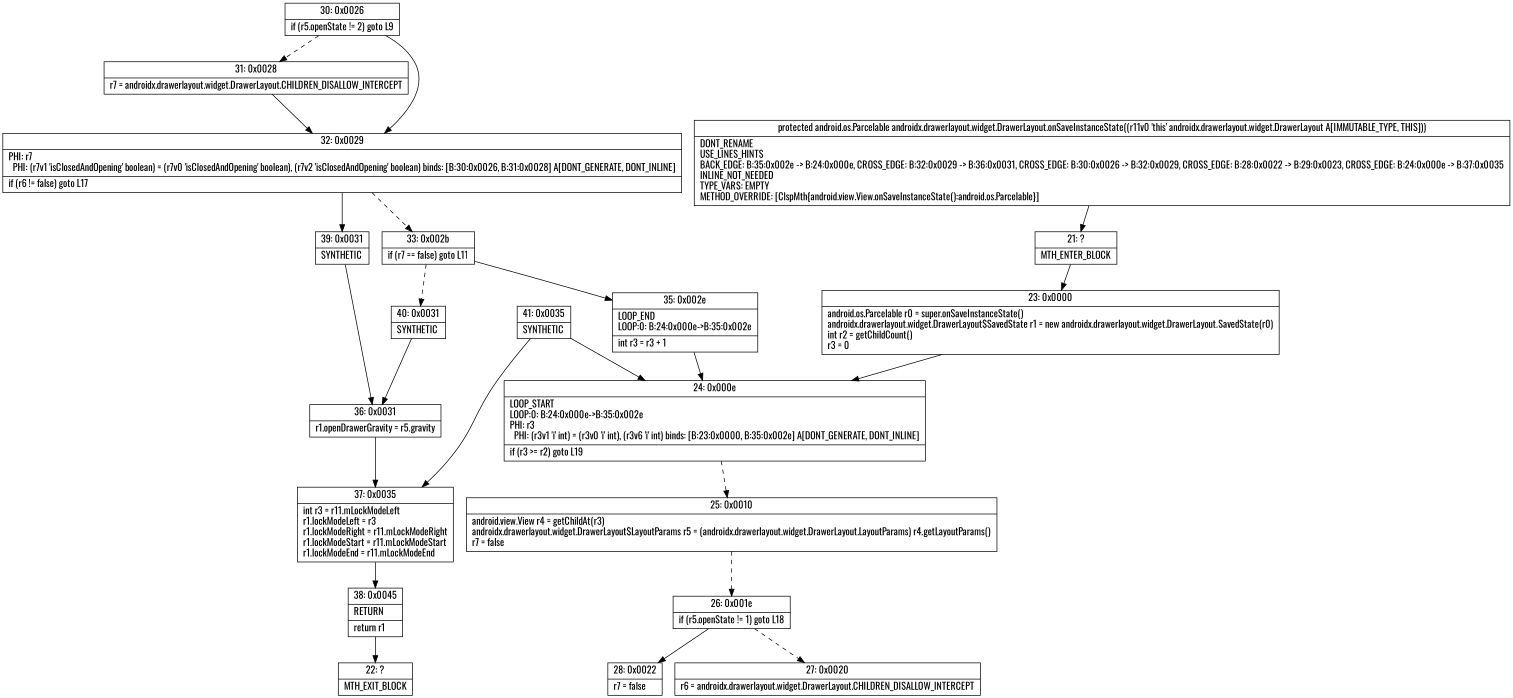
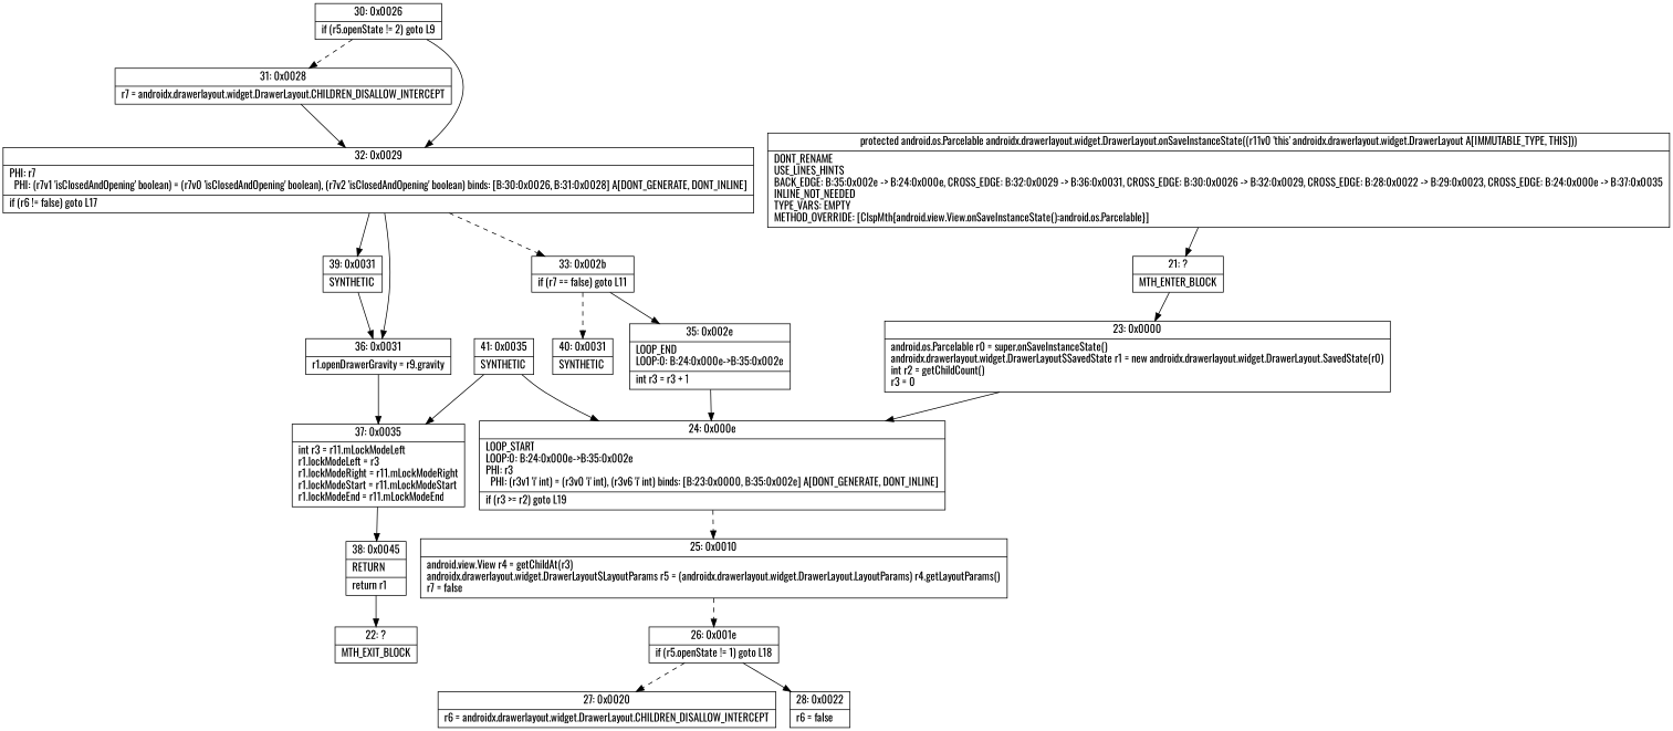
  digraph {
    fontname=Oswald
    node [fontname=Oswald shape=record]
    edge [fontname=Oswald]
    n1 [label="{21\:\ ?|MTH_ENTER_BLOCK\l}"]
    n2 [label="{23\:\ 0x0000|android.os.Parcelable r0 = super.onSaveInstanceState()\landroidx.drawerlayout.widget.DrawerLayout$SavedState r1 = new androidx.drawerlayout.widget.DrawerLayout.SavedState(r0)\lint r2 = getChildCount()\lr3 = 0\l}"]
    n3 [label="{24\:\ 0x000e|LOOP_START\lLOOP:0: B:24:0x000e\-\>B:35:0x002e\lPHI: r3 \l  PHI: (r3v1 'i' int) = (r3v0 'i' int), (r3v6 'i' int) binds: [B:23:0x0000, B:35:0x002e] A[DONT_GENERATE, DONT_INLINE]\l|if (r3 \>= r2) goto L19\l}"]
    n4 [label="{25\:\ 0x0010|android.view.View r4 = getChildAt(r3)\landroidx.drawerlayout.widget.DrawerLayout$LayoutParams r5 = (androidx.drawerlayout.widget.DrawerLayout.LayoutParams) r4.getLayoutParams()\lr7 = false\l}"]
    n5 [label="{26\:\ 0x001e|if (r5.openState != 1) goto L18\l}"]
    n6 [label="{41\:\ 0x0035|SYNTHETIC\l}"]
    n7 [label="{37\:\ 0x0035|int r3 = r11.mLockModeLeft\lr1.lockModeLeft = r3\lr1.lockModeRight = r11.mLockModeRight\lr1.lockModeStart = r11.mLockModeStart\lr1.lockModeEnd = r11.mLockModeEnd\l}"]
    n8 [label="{27\:\ 0x0020|r6 = androidx.drawerlayout.widget.DrawerLayout.CHILDREN_DISALLOW_INTERCEPT\l}"]
-   n9 [label="{28\:\ 0x0022|r7 = false\l}"]
+   n9 [label="{28\:\ 0x0022|r6 = false\l}"]
    n10 [label="{30\:\ 0x0026|if (r5.openState != 2) goto L9\l}"]
    n11 [label="{31\:\ 0x0028|r7 = androidx.drawerlayout.widget.DrawerLayout.CHILDREN_DISALLOW_INTERCEPT\l}"]
    n12 [label="{32\:\ 0x0029|PHI: r7 \l  PHI: (r7v1 'isClosedAndOpening' boolean) = (r7v0 'isClosedAndOpening' boolean), (r7v2 'isClosedAndOpening' boolean) binds: [B:30:0x0026, B:31:0x0028] A[DONT_GENERATE, DONT_INLINE]\l|if (r6 != false) goto L17\l}"]
    n13 [label="{33\:\ 0x002b|if (r7 == false) goto L11\l}"]
    n14 [label="{39\:\ 0x0031|SYNTHETIC\l}"]
    n15 [label="{35\:\ 0x002e|LOOP_END\lLOOP:0: B:24:0x000e\-\>B:35:0x002e\l|int r3 = r3 + 1\l}"]
    n16 [label="{40\:\ 0x0031|SYNTHETIC\l}"]
-   n17 [label="{36\:\ 0x0031|r1.openDrawerGravity = r5.gravity\l}"]
+   n17 [label="{36\:\ 0x0031|r1.openDrawerGravity = r9.gravity\l}"]
    n18 [label="{38\:\ 0x0045|RETURN\l|return r1\l}"]
    n19 [label="{22\:\ ?|MTH_EXIT_BLOCK\l}"]
    n20 [label="{protected android.os.Parcelable androidx.drawerlayout.widget.DrawerLayout.onSaveInstanceState((r11v0 'this' androidx.drawerlayout.widget.DrawerLayout A[IMMUTABLE_TYPE, THIS]))  | DONT_RENAME\lUSE_LINES_HINTS\lBACK_EDGE: B:35:0x002e \-\> B:24:0x000e, CROSS_EDGE: B:32:0x0029 \-\> B:36:0x0031, CROSS_EDGE: B:30:0x0026 \-\> B:32:0x0029, CROSS_EDGE: B:28:0x0022 \-\> B:29:0x0023, CROSS_EDGE: B:24:0x000e \-\> B:37:0x0035\lINLINE_NOT_NEEDED\lTYPE_VARS: EMPTY\lMETHOD_OVERRIDE: [ClspMth\{android.view.View.onSaveInstanceState():android.os.Parcelable\}]\l}"]
    n1 -> n2
    n2 -> n3
    n3 -> n4 [style=dashed]
    n4 -> n5 [style=dashed]
    n5 -> n8 [style=dashed]
    n5 -> n9
    n6 -> n3
    n6 -> n7
    n7 -> n18
    n10 -> n11 [style=dashed]
    n10 -> n12
    n11 -> n12
    n12 -> n13 [style=dashed]
    n12 -> n14
    n13 -> n15
    n13 -> n16 [style=dashed]
    n14 -> n17
    n15 -> n3
-   n16 -> n17
+   n12 -> n17
    n17 -> n7
    n18 -> n19
    n20 -> n1
  }
